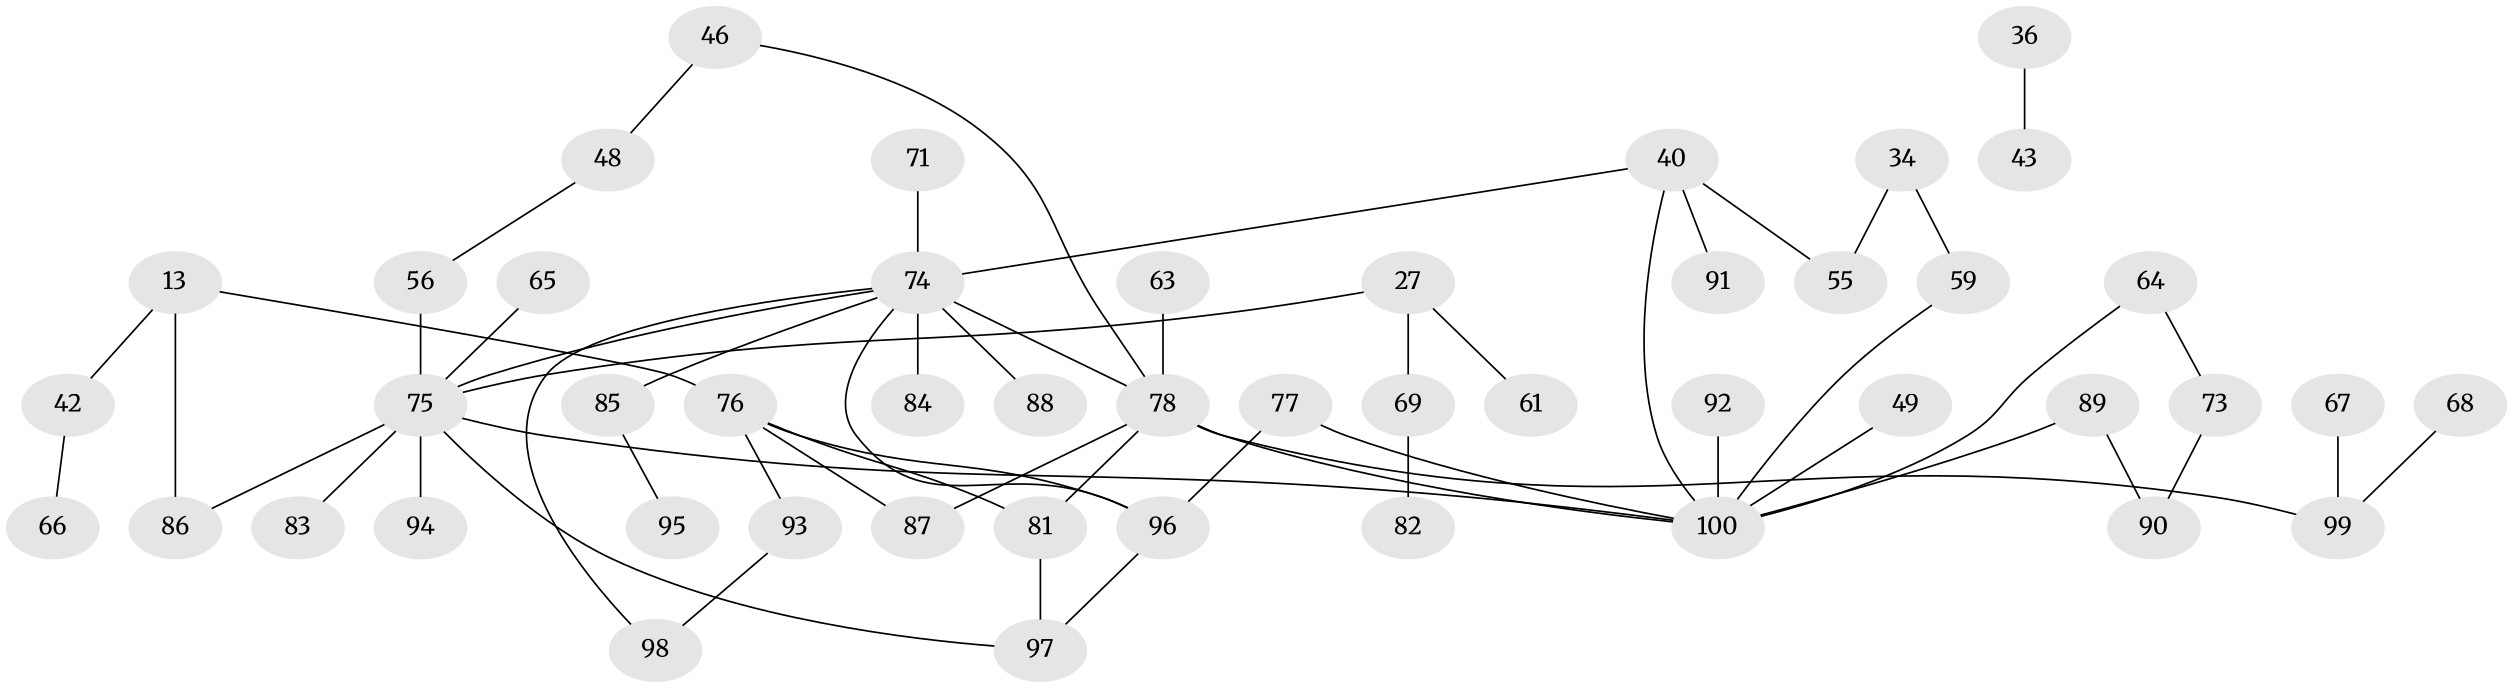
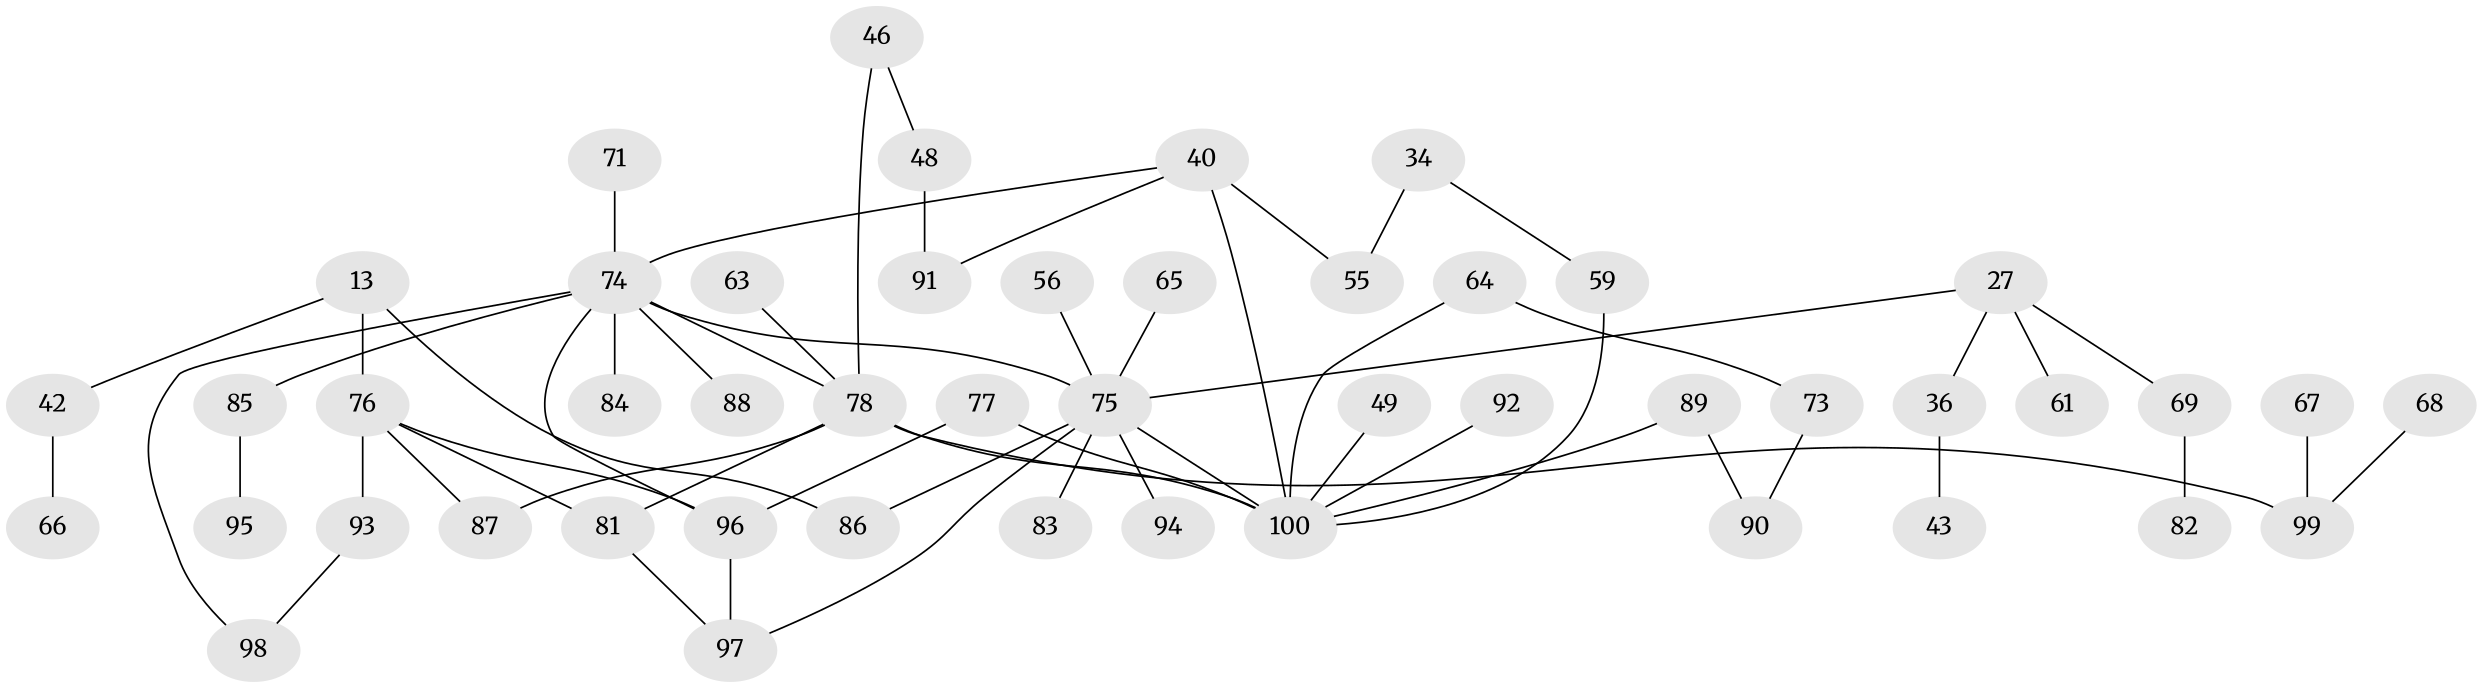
  graph {
    fontname=Merriweather
    node [color=gray90 fontname=Merriweather style=filled]
    edge [fontname=Merriweather]
    13
    42
    76 [super="+17+43+50"]
    86 [super="+21"]
    66
    96 [super="+44"]
    81 [super="+60"]
    87 [super="+41"]
    93
    27 [super="+20"]
    36
    61
    69
    75 [super="+5+62+72+57"]
    n15 [label=43]
    82
    100 [super="+32"]
    83
    94
    97 [super="+31"]
    34
    55
    59
    40 [super="+24"]
    74 [super="+11+26+6"]
    91
    78 [super="+7+37+70"]
    84
    85 [super="+28"]
    88
    98
    46
    48
    99 [super="+53+54"]
    49
    56
    63
    64 [super="+39"]
    73
    90
    65
    67
    68
    71
    95
    77
    89
    92
    13 -- 42
    13 -- 76 [weight=2]
    13 -- 86 [weight=2]
    42 -- 66
    76 -- 96
    76 -- 81
    76 -- 87
    76 -- 93
    96 -- 97
    81 -- 97
    93 -- 98
+   27 -- 36
    27 -- 61
    27 -- 69
    27 -- 75
    36 -- n15
    69 -- 82
    75 -- 86
    75 -- 100
    75 -- 83
    75 -- 94
    75 -- 97
    34 -- 55
    34 -- 59
    59 -- 100
    40 -- 100
    40 -- 55
    40 -- 74
    40 -- 91
    74 -- 96
    74 -- 75 [weight=2]
    74 -- 78 [weight=3]
    74 -- 84
    74 -- 85
    74 -- 88
    74 -- 98
    78 -- 81
    78 -- 87
    78 -- 100
    78 -- 99
    85 -- 95
    46 -- 78
    46 -- 48
-   48 -- 56
+   48 -- 91
    49 -- 100
    56 -- 75
    63 -- 78
    64 -- 100
    64 -- 73
    73 -- 90
    65 -- 75
    67 -- 99
    68 -- 99
    71 -- 74
    77 -- 96
    77 -- 100
    89 -- 100
    89 -- 90
    92 -- 100
  }
